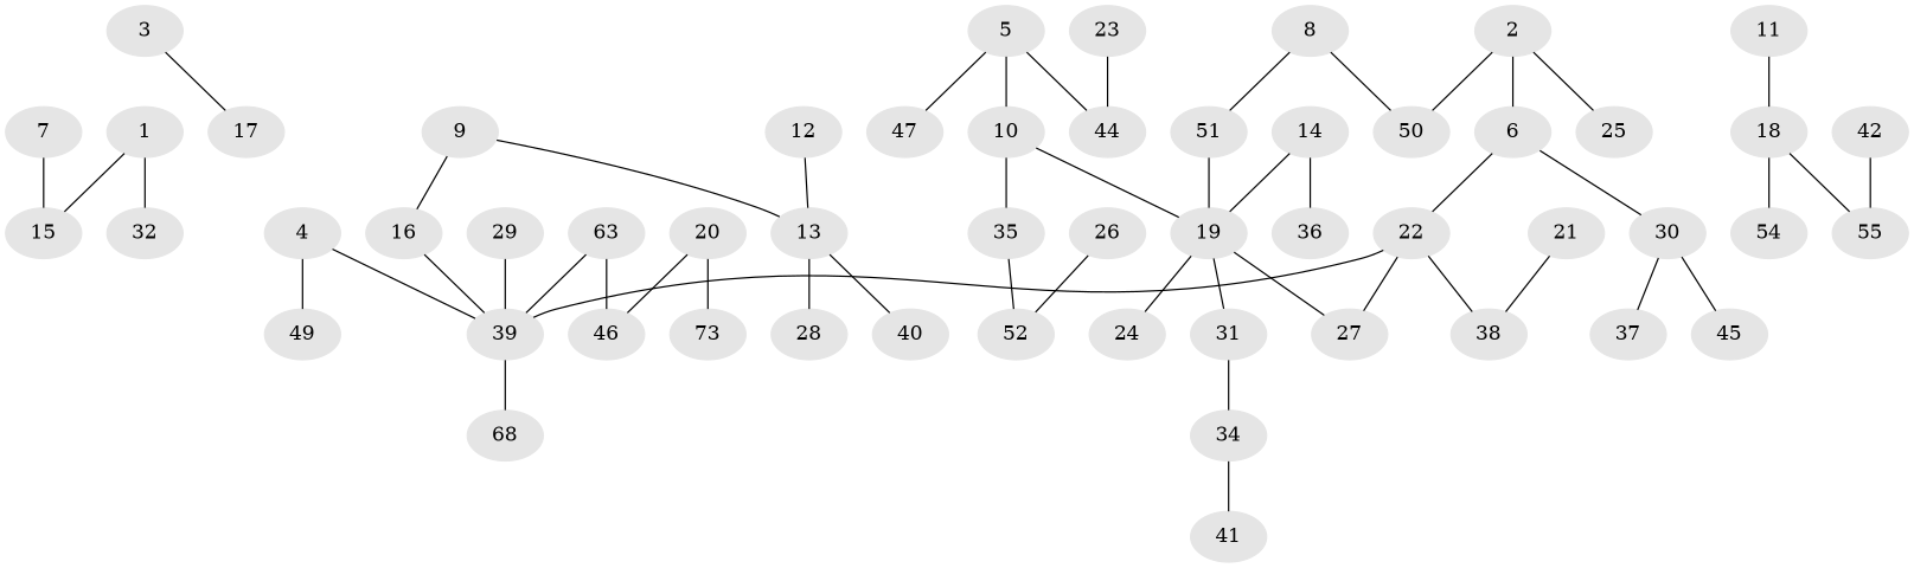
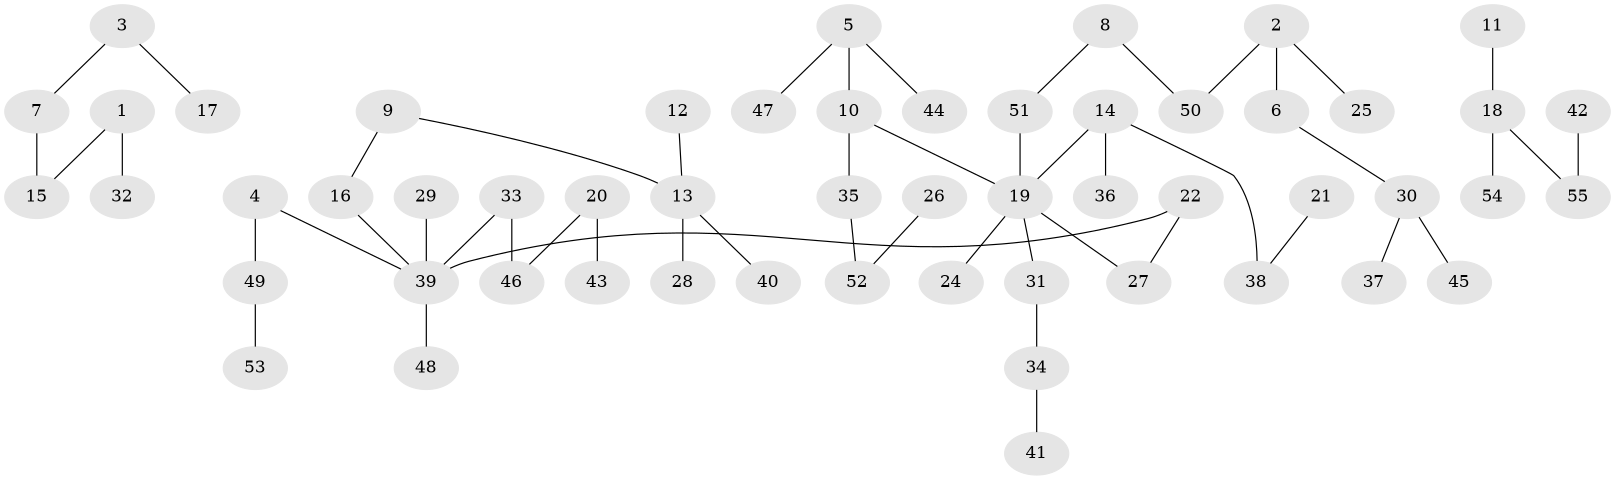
  graph {
    node [color=gray90 style=filled]
    edge [weight=1.0]
    1
    15
    32
    2
    6
    25
    50
    22
    30
    3
    7
    17
    4
    39
    49
-   48 [label=68]
+   48
+   53
    5
    10
    44
    47
    19
    35
    27
    37
    45
    8
    51
    9
    13
    16
    28
    40
    24
    31
    52
    11
    18
    54
    55
    12
    14
    36
    38
    34
    20
-   43 [label=73]
+   43
    46
    21
-   23
    26
    29
    41
-   33 [label=63]
+   33
    42
    1 -- 15
    1 -- 32
    2 -- 6
    2 -- 25
    2 -- 50
-   6 -- 22
    6 -- 30
    22 -- 39
    22 -- 27
    30 -- 37
    30 -- 45
+   3 -- 7
    3 -- 17
    7 -- 15
    4 -- 39
    4 -- 49
    39 -- 48
+   49 -- 53
    5 -- 10
    5 -- 44
    5 -- 47
    10 -- 19
    10 -- 35
    19 -- 27
    19 -- 24
    19 -- 31
    35 -- 52
    8 -- 50
    8 -- 51
    51 -- 19
    9 -- 13
    9 -- 16
    13 -- 28
    13 -- 40
    16 -- 39
    31 -- 34
    11 -- 18
    18 -- 54
    18 -- 55
    12 -- 13
    14 -- 19
    14 -- 36
-   22 -- 38
+   14 -- 38
    34 -- 41
    20 -- 43
    20 -- 46
    21 -- 38
-   23 -- 44
    26 -- 52
    29 -- 39
    33 -- 39
    33 -- 46
    42 -- 55
  }
